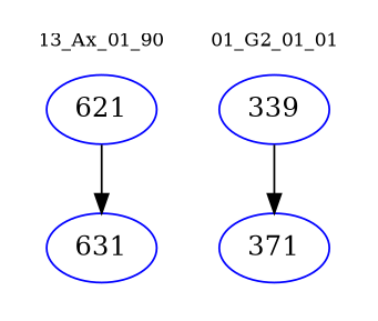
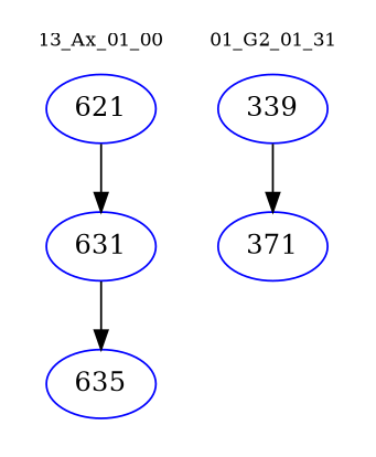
  digraph {
    node [color=blue]
    edge [color=black]
    n1 [label=621]
    n2 [label=631]
+   n3 [label=635]
    n4 [label=339]
    n5 [label=371]
    subgraph cluster_1 {
      color=white
      fontsize=10
-     label="13_Ax_01_90"
+     label="13_Ax_01_00"
      n1
      n2
+     n3
    }
    subgraph cluster_2 {
      color=white
      fontsize=10
-     label="01_G2_01_01"
+     label="01_G2_01_31"
      n4
      n5
    }
    n1 -> n2
+   n2 -> n3
    n4 -> n5
  }
